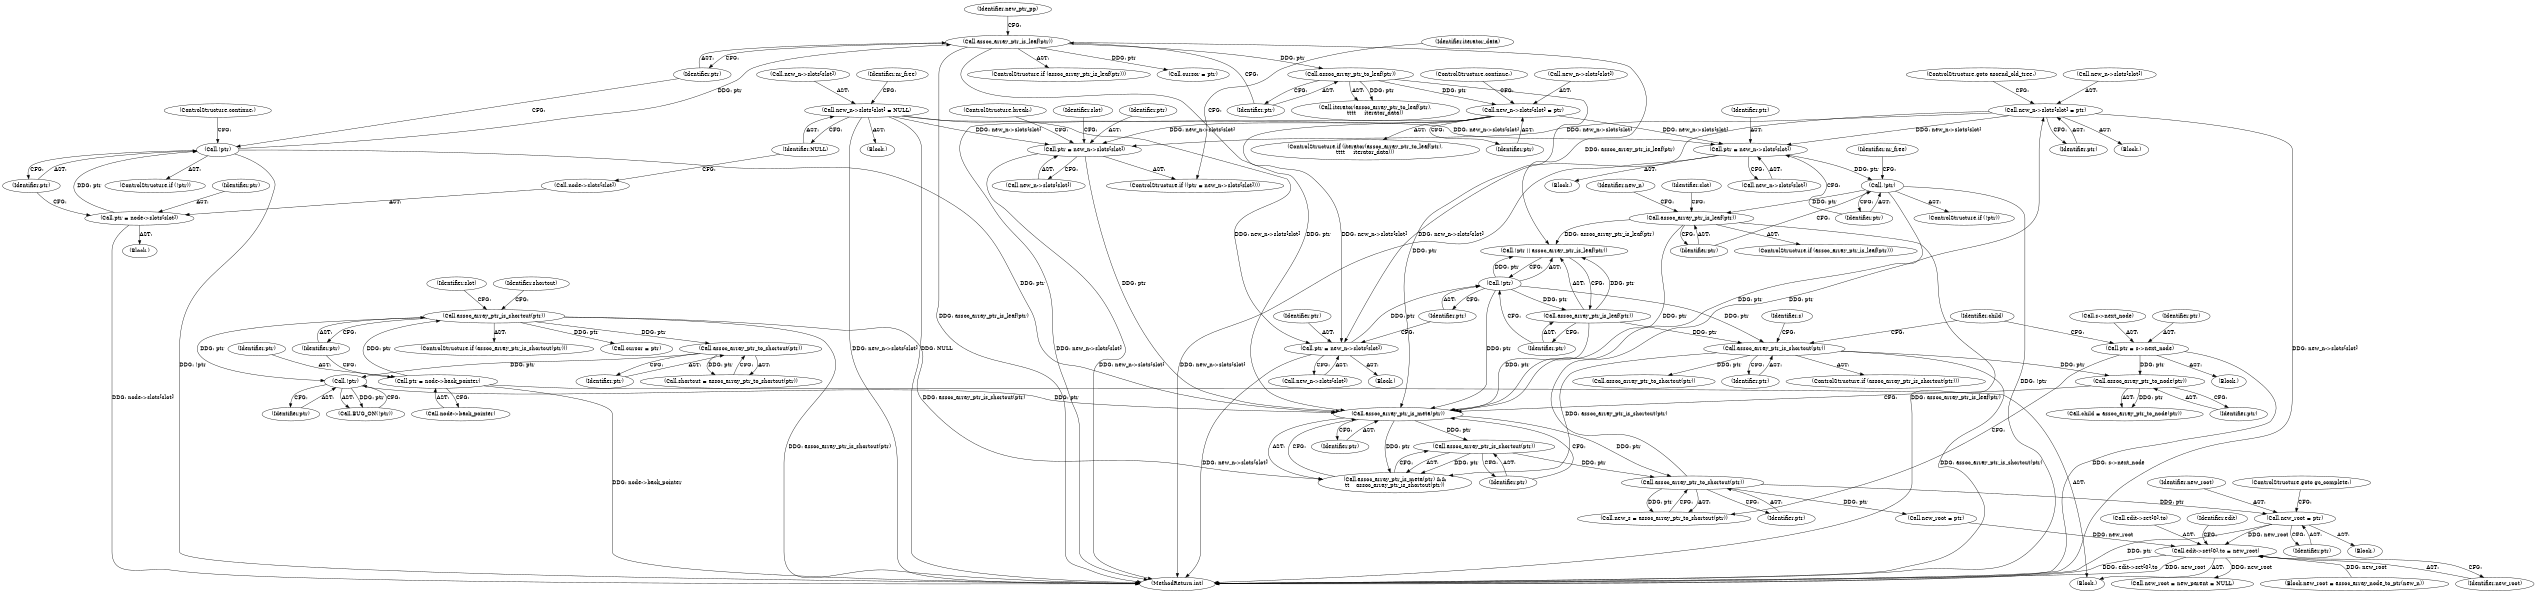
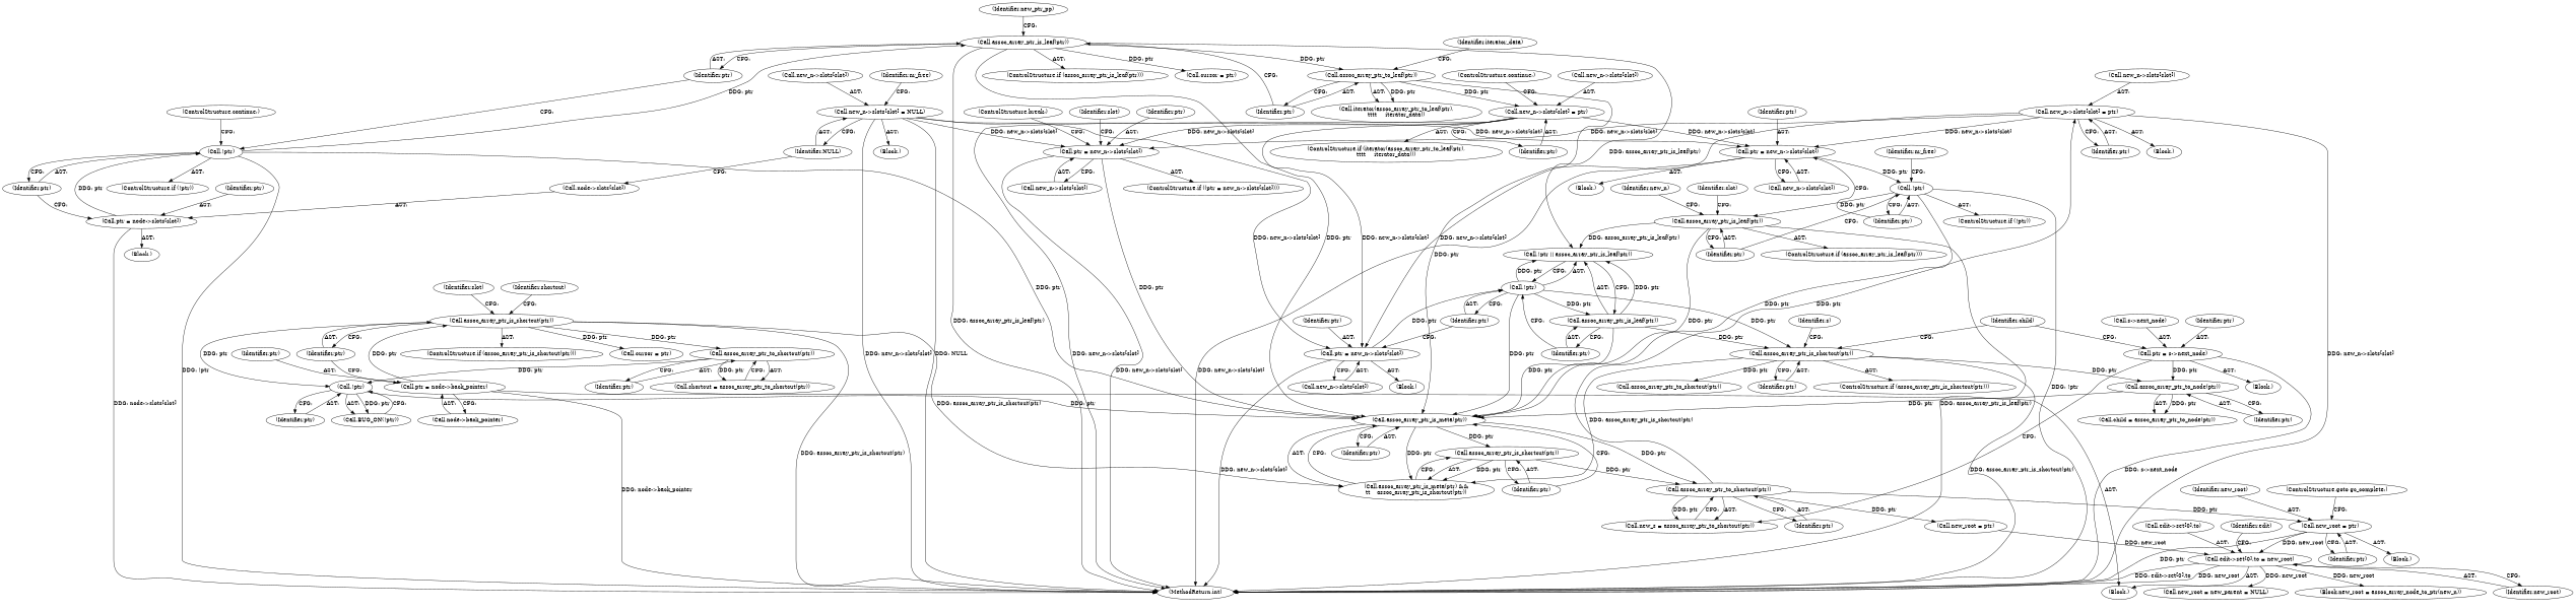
  digraph {
    n1 [label="(Call,new_root = ptr)"]
    n2 [label="(Call,edit->set[0].to = new_root)"]
    n3 [label="(MethodReturn,int)"]
    n4 [label="(Identifier,ptr)"]
    n5 [label="(Block,)"]
    n6 [label="(Block,)"]
    n7 [label="(Identifier,new_root)"]
    n8 [label="(Call,new_root = new_parent = NULL)"]
    n9 [label="(Call,assoc_array_ptr_to_shortcut(ptr))"]
    n10 [label="(Call,new_n->slots[slot] = ptr)"]
    n11 [label="(Call,new_s = assoc_array_ptr_to_shortcut(ptr))"]
    n12 [label="(Identifier,ptr)"]
    n13 [label="(Call,new_root = ptr)"]
    n14 [label="(Call,ptr = new_n->slots[slot])"]
    n15 [label="(Call,ptr = new_n->slots[slot])"]
    n16 [label="(Call,ptr = new_n->slots[slot])"]
    n17 [label="(Identifier,ptr)"]
    n18 [label="(Block,)"]
    n19 [label="(Call,assoc_array_ptr_is_shortcut(ptr))"]
    n20 [label="(Call,assoc_array_ptr_is_meta(ptr) &&\n\t\t    assoc_array_ptr_is_shortcut(ptr))"]
    n21 [label="(Identifier,ptr)"]
    n22 [label="(Call,assoc_array_ptr_is_meta(ptr))"]
    n23 [label="(Identifier,ptr)"]
    n24 [label="(Call,!ptr)"]
    n25 [label="(Call,BUG_ON(!ptr))"]
    n26 [label="(Identifier,ptr)"]
    n27 [label="(Call,assoc_array_ptr_to_shortcut(ptr))"]
    n28 [label="(Identifier,ptr)"]
    n29 [label="(Call,shortcut = assoc_array_ptr_to_shortcut(ptr))"]
    n30 [label="(Call,assoc_array_ptr_is_shortcut(ptr))"]
    n31 [label="(Identifier,ptr)"]
    n32 [label="(ControlStructure,if (assoc_array_ptr_is_shortcut(ptr)))"]
    n33 [label="(Call,cursor = ptr)"]
    n34 [label="(Call,ptr = node->back_pointer)"]
    n35 [label="(Call,node->back_pointer)"]
    n36 [label="(Call,!ptr)"]
    n37 [label="(Call,assoc_array_ptr_is_leaf(ptr))"]
    n38 [label="(ControlStructure,if (!ptr))"]
    n39 [label="(Identifier,ptr)"]
    n40 [label="(Call,!ptr || assoc_array_ptr_is_leaf(ptr))"]
    n41 [label="(ControlStructure,if (assoc_array_ptr_is_leaf(ptr)))"]
    n42 [label="(Identifier,ptr)"]
    n43 [label="(Block,)"]
    n44 [label="(Call,new_n->slots[slot])"]
    n45 [label="(Call,!ptr)"]
    n46 [label="(Block,)"]
    n47 [label="(Call,new_n->slots[slot])"]
    n48 [label="(Call,new_n->slots[slot])"]
    n49 [label="(ControlStructure,if ((ptr = new_n->slots[slot])))"]
    n50 [label="(Call,new_n->slots[slot] = ptr)"]
    n51 [label="(ControlStructure,if (iterator(assoc_array_ptr_to_leaf(ptr),\n\t\t\t\t     iterator_data)))"]
    n52 [label="(Identifier,ptr)"]
    n53 [label="(Call,assoc_array_ptr_to_leaf(ptr))"]
    n54 [label="(Identifier,ptr)"]
    n55 [label="(Call,iterator(assoc_array_ptr_to_leaf(ptr),\n\t\t\t\t     iterator_data))"]
    n56 [label="(Call,assoc_array_ptr_is_leaf(ptr))"]
    n57 [label="(Identifier,ptr)"]
    n58 [label="(ControlStructure,if (assoc_array_ptr_is_leaf(ptr)))"]
    n59 [label="(Call,cursor = ptr)"]
    n60 [label="(Call,assoc_array_ptr_is_leaf(ptr))"]
    n61 [label="(Call,!ptr)"]
    n62 [label="(ControlStructure,if (!ptr))"]
    n63 [label="(Identifier,ptr)"]
    n64 [label="(Call,ptr = node->slots[slot])"]
    n65 [label="(Block,)"]
    n66 [label="(Call,node->slots[slot])"]
    n67 [label="(Call,new_n->slots[slot] = NULL)"]
    n68 [label="(Block,)"]
    n69 [label="(Identifier,NULL)"]
    n70 [label="(Call,assoc_array_ptr_to_node(ptr))"]
    n71 [label="(Identifier,ptr)"]
    n72 [label="(Call,child = assoc_array_ptr_to_node(ptr))"]
    n73 [label="(Call,ptr = s->next_node)"]
    n74 [label="(Block,)"]
    n75 [label="(Call,s->next_node)"]
    n76 [label="(Call,assoc_array_ptr_is_shortcut(ptr))"]
    n77 [label="(ControlStructure,if (assoc_array_ptr_is_shortcut(ptr)))"]
    n78 [label="(Identifier,ptr)"]
    n79 [label="(Call,assoc_array_ptr_to_shortcut(ptr))"]
    n80 [label="(Identifier,ptr)"]
    n81 [label="(Identifier,ptr)"]
    n82 [label="(Identifier,child)"]
    n83 [label="(ControlStructure,continue;)"]
    n84 [label="(ControlStructure,goto gc_complete;)"]
-   n85 [label="(ControlStructure,goto ascend_old_tree;)"]
    n86 [label="(Call,edit->set[0].to)"]
    n87 [label="(Identifier,ptr)"]
    n88 [label="(Call,new_n->slots[slot])"]
    n89 [label="(Identifier,s)"]
    n90 [label="(Identifier,nr_free)"]
    n91 [label="(Identifier,shortcut)"]
    n92 [label="(Identifier,ptr)"]
    n93 [label="(Identifier,new_ptr_pp)"]
    n94 [label="(Identifier,new_root)"]
    n95 [label="(Identifier,edit)"]
    n96 [label="(Identifier,slot)"]
    n97 [label="(Identifier,ptr)"]
    n98 [label="(Identifier,new_n)"]
    n99 [label="(Identifier,ptr)"]
    n100 [label="(ControlStructure,continue;)"]
    n101 [label="(Identifier,iterator_data)"]
    n102 [label="(ControlStructure,break;)"]
    n103 [label="(Identifier,ptr)"]
    n104 [label="(Identifier,slot)"]
    n105 [label="(Identifier,slot)"]
    n106 [label="(Block,new_root = assoc_array_node_to_ptr(new_n))"]
    n107 [label="(Identifier,ptr)"]
    n108 [label="(Call,new_n->slots[slot])"]
    n109 [label="(Identifier,nr_free)"]
    n110 [label="(Call,new_n->slots[slot])"]
    n1 -> n2 [label="DDG: new_root"]
    n1 -> n3 [label="DDG: ptr"]
    n1 -> n4 [label="CFG: "]
    n1 -> n5 [label="AST: "]
    n2 -> n3 [label="DDG: edit->set[0].to"]
    n2 -> n3 [label="DDG: new_root"]
    n2 -> n6 [label="AST: "]
    n2 -> n7 [label="CFG: "]
    n2 -> n8 [label="DDG: new_root"]
    n4 -> n1 [label="AST: "]
    n7 -> n2 [label="AST: "]
    n9 -> n1 [label="DDG: ptr"]
    n9 -> n10 [label="DDG: ptr"]
    n9 -> n11 [label="AST: "]
    n9 -> n11 [label="DDG: ptr"]
    n9 -> n12 [label="CFG: "]
    n9 -> n13 [label="DDG: ptr"]
    n10 -> n3 [label="DDG: new_n->slots[slot]"]
    n10 -> n14 [label="DDG: new_n->slots[slot]"]
    n10 -> n15 [label="DDG: new_n->slots[slot]"]
    n10 -> n16 [label="DDG: new_n->slots[slot]"]
    n10 -> n17 [label="CFG: "]
    n10 -> n18 [label="AST: "]
    n11 -> n9 [label="CFG: "]
    n12 -> n9 [label="AST: "]
    n13 -> n2 [label="DDG: new_root"]
    n14 -> n3 [label="DDG: new_n->slots[slot]"]
    n14 -> n36 [label="DDG: ptr"]
    n14 -> n43 [label="AST: "]
    n14 -> n44 [label="CFG: "]
    n15 -> n3 [label="DDG: new_n->slots[slot]"]
    n15 -> n45 [label="DDG: ptr"]
    n15 -> n46 [label="AST: "]
    n15 -> n47 [label="CFG: "]
    n16 -> n3 [label="DDG: new_n->slots[slot]"]
    n16 -> n22 [label="DDG: ptr"]
    n16 -> n48 [label="CFG: "]
    n16 -> n49 [label="AST: "]
    n17 -> n10 [label="AST: "]
    n19 -> n9 [label="DDG: ptr"]
    n19 -> n20 [label="AST: "]
    n19 -> n20 [label="DDG: ptr"]
    n19 -> n21 [label="CFG: "]
    n20 -> n19 [label="CFG: "]
    n20 -> n22 [label="CFG: "]
    n21 -> n19 [label="AST: "]
    n21 -> n22 [label="CFG: "]
    n22 -> n9 [label="DDG: ptr"]
    n22 -> n19 [label="DDG: ptr"]
    n22 -> n20 [label="AST: "]
    n22 -> n20 [label="DDG: ptr"]
    n22 -> n23 [label="CFG: "]
    n23 -> n22 [label="AST: "]
    n24 -> n22 [label="DDG: ptr"]
    n24 -> n25 [label="AST: "]
    n24 -> n25 [label="DDG: ptr"]
    n24 -> n26 [label="CFG: "]
    n25 -> n24 [label="CFG: "]
    n26 -> n24 [label="AST: "]
    n27 -> n24 [label="DDG: ptr"]
    n27 -> n28 [label="CFG: "]
    n27 -> n29 [label="AST: "]
    n27 -> n29 [label="DDG: ptr"]
    n28 -> n27 [label="AST: "]
    n29 -> n27 [label="CFG: "]
    n30 -> n3 [label="DDG: assoc_array_ptr_is_shortcut(ptr)"]
    n30 -> n20 [label="DDG: assoc_array_ptr_is_shortcut(ptr)"]
    n30 -> n24 [label="DDG: ptr"]
    n30 -> n27 [label="DDG: ptr"]
    n30 -> n31 [label="CFG: "]
    n30 -> n32 [label="AST: "]
    n30 -> n33 [label="DDG: ptr"]
    n31 -> n30 [label="AST: "]
    n31 -> n34 [label="CFG: "]
    n34 -> n3 [label="DDG: node->back_pointer"]
    n34 -> n6 [label="AST: "]
    n34 -> n30 [label="DDG: ptr"]
    n34 -> n35 [label="CFG: "]
    n35 -> n34 [label="AST: "]
    n36 -> n3 [label="DDG: !ptr"]
    n36 -> n22 [label="DDG: ptr"]
    n36 -> n37 [label="DDG: ptr"]
    n36 -> n38 [label="AST: "]
    n36 -> n39 [label="CFG: "]
    n37 -> n3 [label="DDG: assoc_array_ptr_is_leaf(ptr)"]
    n37 -> n22 [label="DDG: ptr"]
    n37 -> n40 [label="DDG: assoc_array_ptr_is_leaf(ptr)"]
    n37 -> n41 [label="AST: "]
    n37 -> n42 [label="CFG: "]
    n39 -> n14 [label="CFG: "]
    n39 -> n36 [label="AST: "]
    n40 -> n45 [label="CFG: "]
    n40 -> n60 [label="CFG: "]
    n42 -> n36 [label="CFG: "]
    n42 -> n37 [label="AST: "]
    n44 -> n14 [label="AST: "]
    n45 -> n22 [label="DDG: ptr"]
    n45 -> n40 [label="AST: "]
    n45 -> n40 [label="DDG: ptr"]
    n45 -> n60 [label="DDG: ptr"]
    n45 -> n76 [label="DDG: ptr"]
    n45 -> n81 [label="CFG: "]
    n47 -> n15 [label="AST: "]
    n48 -> n16 [label="AST: "]
    n50 -> n3 [label="DDG: new_n->slots[slot]"]
    n50 -> n14 [label="DDG: new_n->slots[slot]"]
    n50 -> n15 [label="DDG: new_n->slots[slot]"]
    n50 -> n16 [label="DDG: new_n->slots[slot]"]
    n50 -> n51 [label="AST: "]
    n50 -> n52 [label="CFG: "]
    n52 -> n50 [label="AST: "]
    n53 -> n22 [label="DDG: ptr"]
    n53 -> n50 [label="DDG: ptr"]
    n53 -> n54 [label="CFG: "]
    n53 -> n55 [label="AST: "]
    n53 -> n55 [label="DDG: ptr"]
    n54 -> n53 [label="AST: "]
    n54 -> n56 [label="CFG: "]
    n56 -> n3 [label="DDG: assoc_array_ptr_is_leaf(ptr)"]
    n56 -> n22 [label="DDG: ptr"]
    n56 -> n40 [label="DDG: assoc_array_ptr_is_leaf(ptr)"]
    n56 -> n53 [label="DDG: ptr"]
    n56 -> n57 [label="CFG: "]
    n56 -> n58 [label="AST: "]
    n56 -> n59 [label="DDG: ptr"]
    n57 -> n56 [label="AST: "]
    n57 -> n61 [label="CFG: "]
    n60 -> n22 [label="DDG: ptr"]
    n60 -> n40 [label="AST: "]
    n60 -> n40 [label="DDG: ptr"]
    n60 -> n76 [label="DDG: ptr"]
    n60 -> n80 [label="CFG: "]
    n61 -> n3 [label="DDG: !ptr"]
    n61 -> n22 [label="DDG: ptr"]
    n61 -> n56 [label="DDG: ptr"]
    n61 -> n62 [label="AST: "]
    n61 -> n63 [label="CFG: "]
    n63 -> n61 [label="AST: "]
    n63 -> n64 [label="CFG: "]
    n64 -> n3 [label="DDG: node->slots[slot]"]
    n64 -> n61 [label="DDG: ptr"]
    n64 -> n65 [label="AST: "]
    n66 -> n64 [label="AST: "]
    n67 -> n3 [label="DDG: new_n->slots[slot]"]
    n67 -> n3 [label="DDG: NULL"]
    n67 -> n14 [label="DDG: new_n->slots[slot]"]
    n67 -> n15 [label="DDG: new_n->slots[slot]"]
    n67 -> n16 [label="DDG: new_n->slots[slot]"]
    n67 -> n68 [label="AST: "]
    n67 -> n69 [label="CFG: "]
    n69 -> n66 [label="CFG: "]
    n69 -> n67 [label="AST: "]
-   n70 -> n22 [label="CFG: "]
+   n70 -> n22 [label="DDG: ptr"]
    n70 -> n71 [label="CFG: "]
    n70 -> n72 [label="AST: "]
    n70 -> n72 [label="DDG: ptr"]
    n71 -> n70 [label="AST: "]
    n73 -> n3 [label="DDG: s->next_node"]
    n73 -> n11 [label="CFG: "]
    n73 -> n70 [label="DDG: ptr"]
    n73 -> n74 [label="AST: "]
    n75 -> n73 [label="AST: "]
    n76 -> n3 [label="DDG: assoc_array_ptr_is_shortcut(ptr)"]
    n76 -> n20 [label="DDG: assoc_array_ptr_is_shortcut(ptr)"]
    n76 -> n70 [label="DDG: ptr"]
    n76 -> n77 [label="AST: "]
    n76 -> n78 [label="CFG: "]
    n76 -> n79 [label="DDG: ptr"]
    n78 -> n76 [label="AST: "]
    n80 -> n45 [label="CFG: "]
    n80 -> n60 [label="AST: "]
    n81 -> n15 [label="CFG: "]
    n81 -> n45 [label="AST: "]
    n82 -> n73 [label="CFG: "]
    n82 -> n76 [label="CFG: "]
    n83 -> n50 [label="CFG: "]
    n84 -> n1 [label="CFG: "]
-   n85 -> n10 [label="CFG: "]
    n86 -> n2 [label="AST: "]
    n87 -> n34 [label="AST: "]
    n88 -> n67 [label="AST: "]
    n89 -> n76 [label="CFG: "]
    n90 -> n36 [label="CFG: "]
    n91 -> n30 [label="CFG: "]
    n92 -> n73 [label="AST: "]
    n93 -> n56 [label="CFG: "]
    n94 -> n1 [label="AST: "]
    n95 -> n2 [label="CFG: "]
    n96 -> n30 [label="CFG: "]
    n97 -> n64 [label="AST: "]
    n98 -> n37 [label="CFG: "]
    n99 -> n15 [label="AST: "]
    n100 -> n61 [label="CFG: "]
-   n101 -> n49 [label="CFG: "]
+   n101 -> n53 [label="CFG: "]
    n102 -> n16 [label="CFG: "]
    n103 -> n14 [label="AST: "]
    n104 -> n37 [label="CFG: "]
    n105 -> n16 [label="CFG: "]
-   n106 -> n2 [label="DDG: new_root"]
+   n2 -> n106 [label="DDG: new_root"]
    n107 -> n16 [label="AST: "]
    n108 -> n10 [label="AST: "]
    n109 -> n67 [label="CFG: "]
    n110 -> n50 [label="AST: "]
  }
